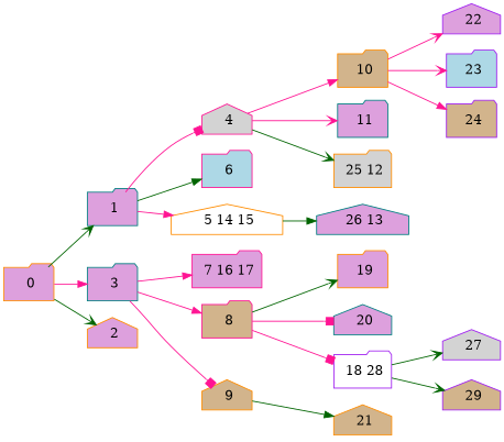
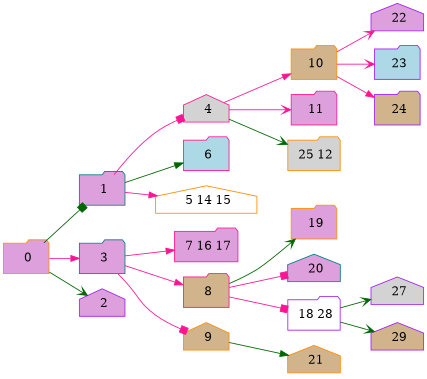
  digraph {
    rankdir=LR
    node [color=darkorange fillcolor=plum shape=folder style=filled]
    edge [arrowhead=normal color=deeppink]
    " 1" [color=teal]
    " 0"
    " 3" [color=teal]
-   " 2" [shape=house]
+   " 2" [color=purple shape=house]
    " 4" [color=deeppink fillcolor=lightgrey shape=house]
    " 6" [color=deeppink fillcolor=lightblue]
    " 5 14 15" [fillcolor=white shape=house]
    " 7 16 17" [color=deeppink]
    " 8" [color=deeppink fillcolor=tan]
    " 9" [fillcolor=tan shape=house]
    " 10" [fillcolor=tan]
-   " 11" [color=teal]
+   " 11" [color=deeppink]
    " 25 12" [fillcolor=lightgrey]
-   " 26 13" [color=teal shape=house]
    " 19"
    " 20" [color=teal shape=house]
    " 18 28" [color=purple fillcolor=white]
    " 21" [fillcolor=tan shape=house]
    " 22" [color=purple shape=house]
    " 23" [color=purple fillcolor=lightblue]
    " 24" [color=purple fillcolor=tan]
    " 27" [color=purple fillcolor=lightgrey shape=house]
    " 29" [color=purple fillcolor=tan shape=house]
    " 1" -> " 4" [arrowhead=box]
    " 1" -> " 6" [color=darkgreen]
    " 1" -> " 5 14 15"
-   " 0" -> " 1" [arrowhead=vee color=darkgreen]
+   " 0" -> " 1" [arrowhead=box color=darkgreen]
    " 0" -> " 3"
    " 0" -> " 2" [arrowhead=vee color=darkgreen]
    " 3" -> " 7 16 17"
    " 3" -> " 8"
    " 3" -> " 9" [arrowhead=box]
    " 4" -> " 10"
    " 4" -> " 11" [arrowhead=vee]
    " 4" -> " 25 12" [arrowhead=vee color=darkgreen]
-   " 5 14 15" -> " 26 13" [color=darkgreen]
    " 8" -> " 19" [arrowhead=vee color=darkgreen]
    " 8" -> " 20" [arrowhead=box]
    " 8" -> " 18 28" [arrowhead=box]
    " 9" -> " 21" [color=darkgreen]
    " 10" -> " 22" [arrowhead=vee]
    " 10" -> " 23" [arrowhead=vee]
    " 10" -> " 24"
    " 18 28" -> " 27" [arrowhead=vee color=darkgreen]
    " 18 28" -> " 29" [arrowhead=vee color=darkgreen]
  }
